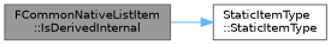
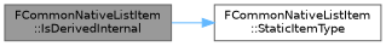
  digraph {
    rankdir=LR
    node [fontname=Helvetica fontsize=10 shape=box style=filled]
    n1 [color=gray40 fillcolor=grey60 fontcolor=black height=0.2 label="FCommonNativeListItem\l::IsDerivedInternal" width=0.4]
-   n2 [color=grey40 fillcolor=white height=0.2 label="StaticItemType\l::StaticItemType" width=0.4]
+   n2 [color=grey40 fillcolor=white height=0.2 label="FCommonNativeListItem\l::StaticItemType" width=0.4]
    n1 -> n2 [color=steelblue1 fontname=Helvetica fontsize=10 labelfontname=Helvetica labelfontsize=10 style=solid]
  }
